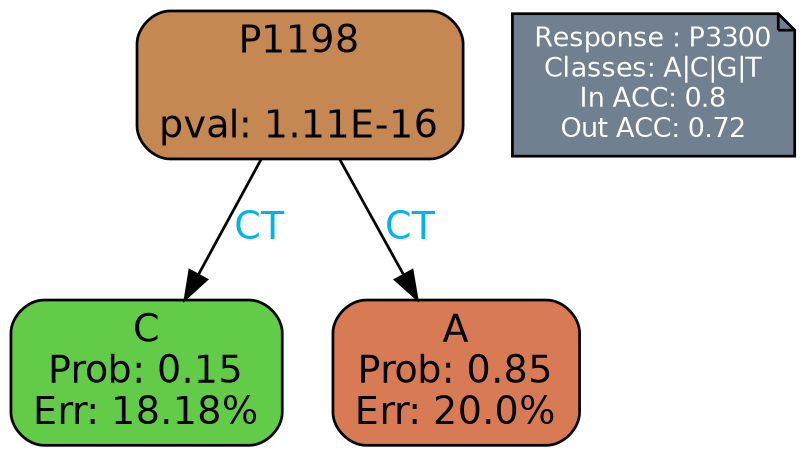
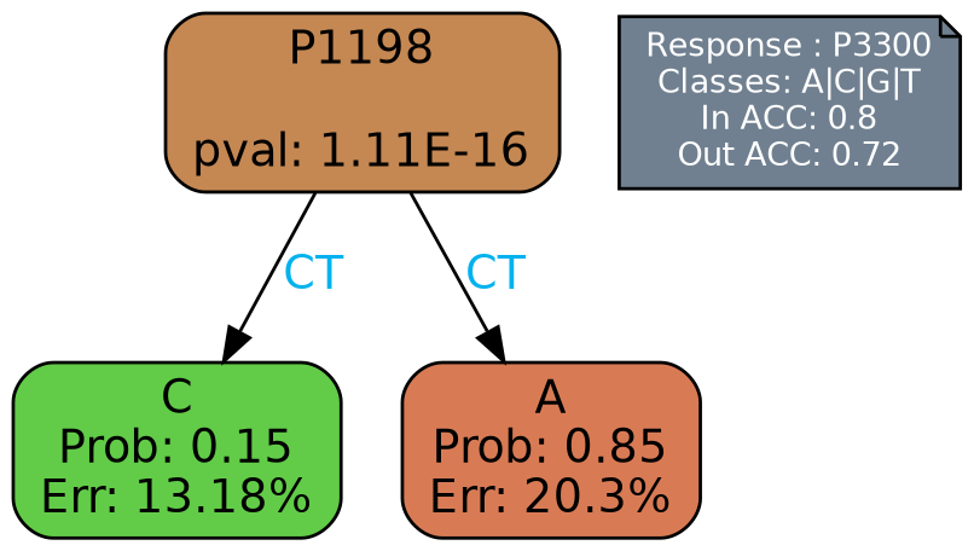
  digraph {
    ranksep=equally
    splines=polylines
    node [color=black fontname=helvetica shape=box style="filled, rounded"]
    edge [fontcolor=deepskyblue2 fontname=helvetica]
-   n1 [fillcolor="#62cc48" label="C\nProb: 0.15\nErr: 18.18%"]
-   n2 [fillcolor="#d87b55" label="A\nProb: 0.85\nErr: 20.0%"]
+   n1 [fillcolor="#62cc48" label="C\nProb: 0.15\nErr: 13.18%"]
+   n2 [fillcolor="#d87b55" label="A\nProb: 0.85\nErr: 20.3%"]
    n3 [align=left fillcolor=slategray fontcolor=white fontsize=10 label="Response : P3300\nClasses: A|C|G|T\nIn ACC: 0.8\nOut ACC: 0.72\n" shape=note style=filled]
    n4 [fillcolor="#c58853" label="P1198\n\npval: 1.11E-16"]
    subgraph sub_1 {
      rank=same
      n1
      n2
    }
    subgraph sub_2 {
      rank=same
      n3
      n4
    }
    n4 -> n1 [label=CT]
    n4 -> n2 [label=CT]
  }
